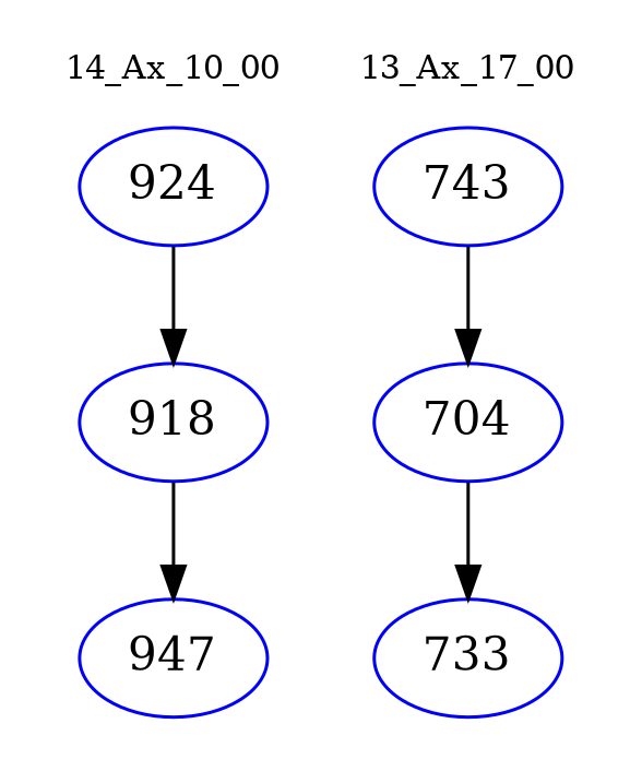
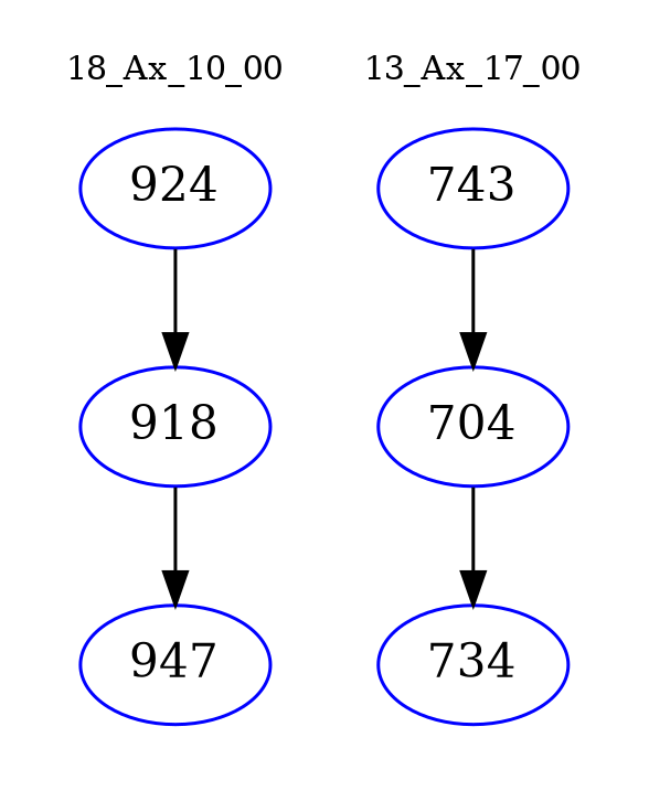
  digraph {
    node [color=blue]
    edge [color=black]
    n1 [label=924]
    n2 [label=918]
    n3 [label=947]
    n4 [label=743]
    n5 [label=704]
-   n6 [label=733]
+   n6 [label=734]
    subgraph cluster_1 {
      color=white
      fontsize=10
-     label="14_Ax_10_00"
+     label="18_Ax_10_00"
      n1
      n2
      n3
    }
    subgraph cluster_2 {
      color=white
      fontsize=10
      label="13_Ax_17_00"
      n4
      n5
      n6
    }
    n1 -> n2
    n2 -> n3
    n4 -> n5
    n5 -> n6
  }
